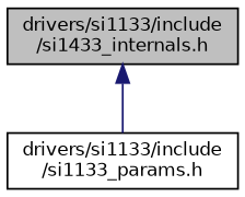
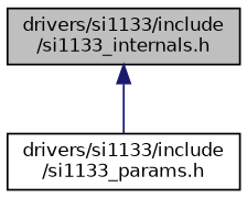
  digraph {
    node [color=black fontname=Helvetica fontsize=10 shape=record style=filled]
-   n1 [fillcolor=grey75 fontcolor=black height=0.2 label="drivers/si1133/include\l/si1433_internals.h" width=0.4]
+   n1 [fillcolor=grey75 fontcolor=black height=0.2 label="drivers/si1133/include\l/si1133_internals.h" width=0.4]
    n2 [fillcolor=white height=0.2 label="drivers/si1133/include\l/si1133_params.h" width=0.4]
    n1 -> n2 [color=midnightblue dir=back fontname=Helvetica fontsize=10 labelfontname=Helvetica labelfontsize=10 style=solid]
  }
